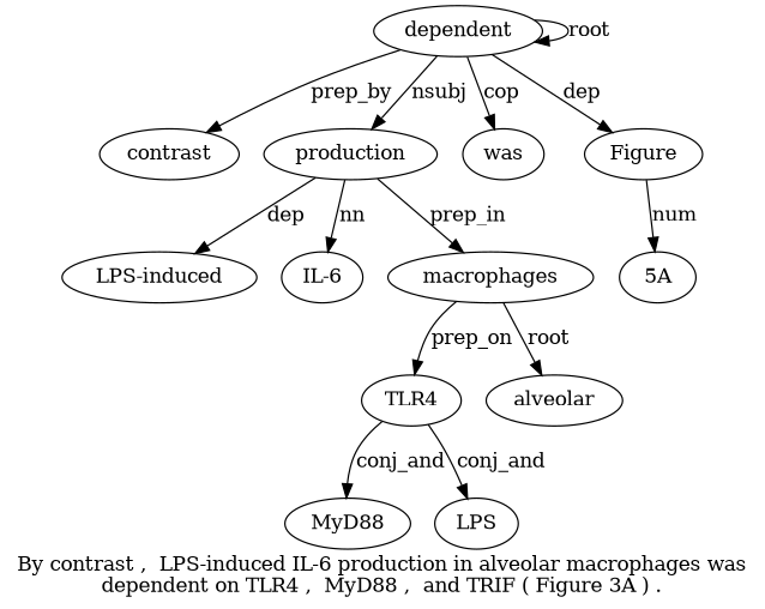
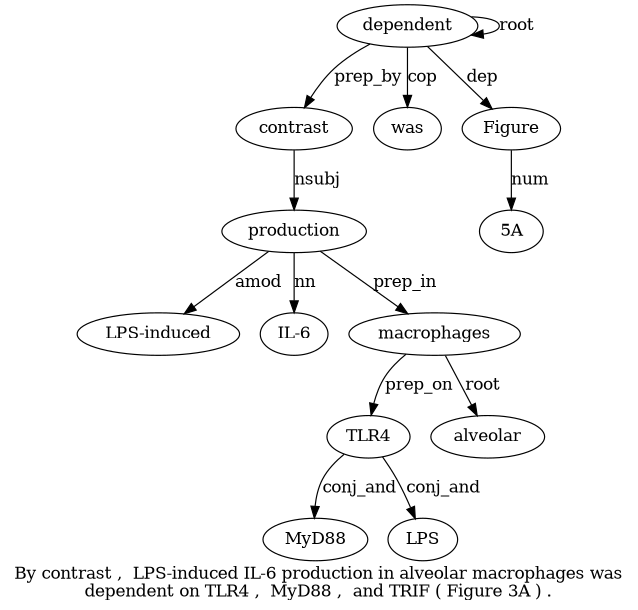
  digraph {
    label="By contrast ,  LPS-induced IL-6 production in alveolar macrophages was\ndependent on TLR4 ,  MyD88 ,  and TRIF ( Figure 3A ) ."
    node [fillcolor=white style=filled]
    n1 [label=dependent]
    n2 [label=contrast]
    n3 [label=production]
    n4 [label=was]
    n5 [label=Figure]
    n6 [label="LPS-induced"]
    n7 [label="IL-6"]
    n8 [label=macrophages]
    n9 [label=TLR4]
    n10 [label=MyD88]
    n11 [label=LPS]
    n12 [label="5A"]
    n13 [label=alveolar]
    n1 -> n1 [label=root]
    n1 -> n2 [label=prep_by]
-   n1 -> n3 [label=nsubj]
+   n2 -> n3 [label=nsubj]
    n1 -> n4 [label=cop]
    n1 -> n5 [label=dep]
-   n3 -> n6 [label=dep]
+   n3 -> n6 [label=amod]
    n3 -> n7 [label=nn]
    n3 -> n8 [label=prep_in]
    n5 -> n12 [label=num]
    n8 -> n9 [label=prep_on]
    n8 -> n13 [label=root]
    n9 -> n10 [label=conj_and]
    n9 -> n11 [label=conj_and]
  }
